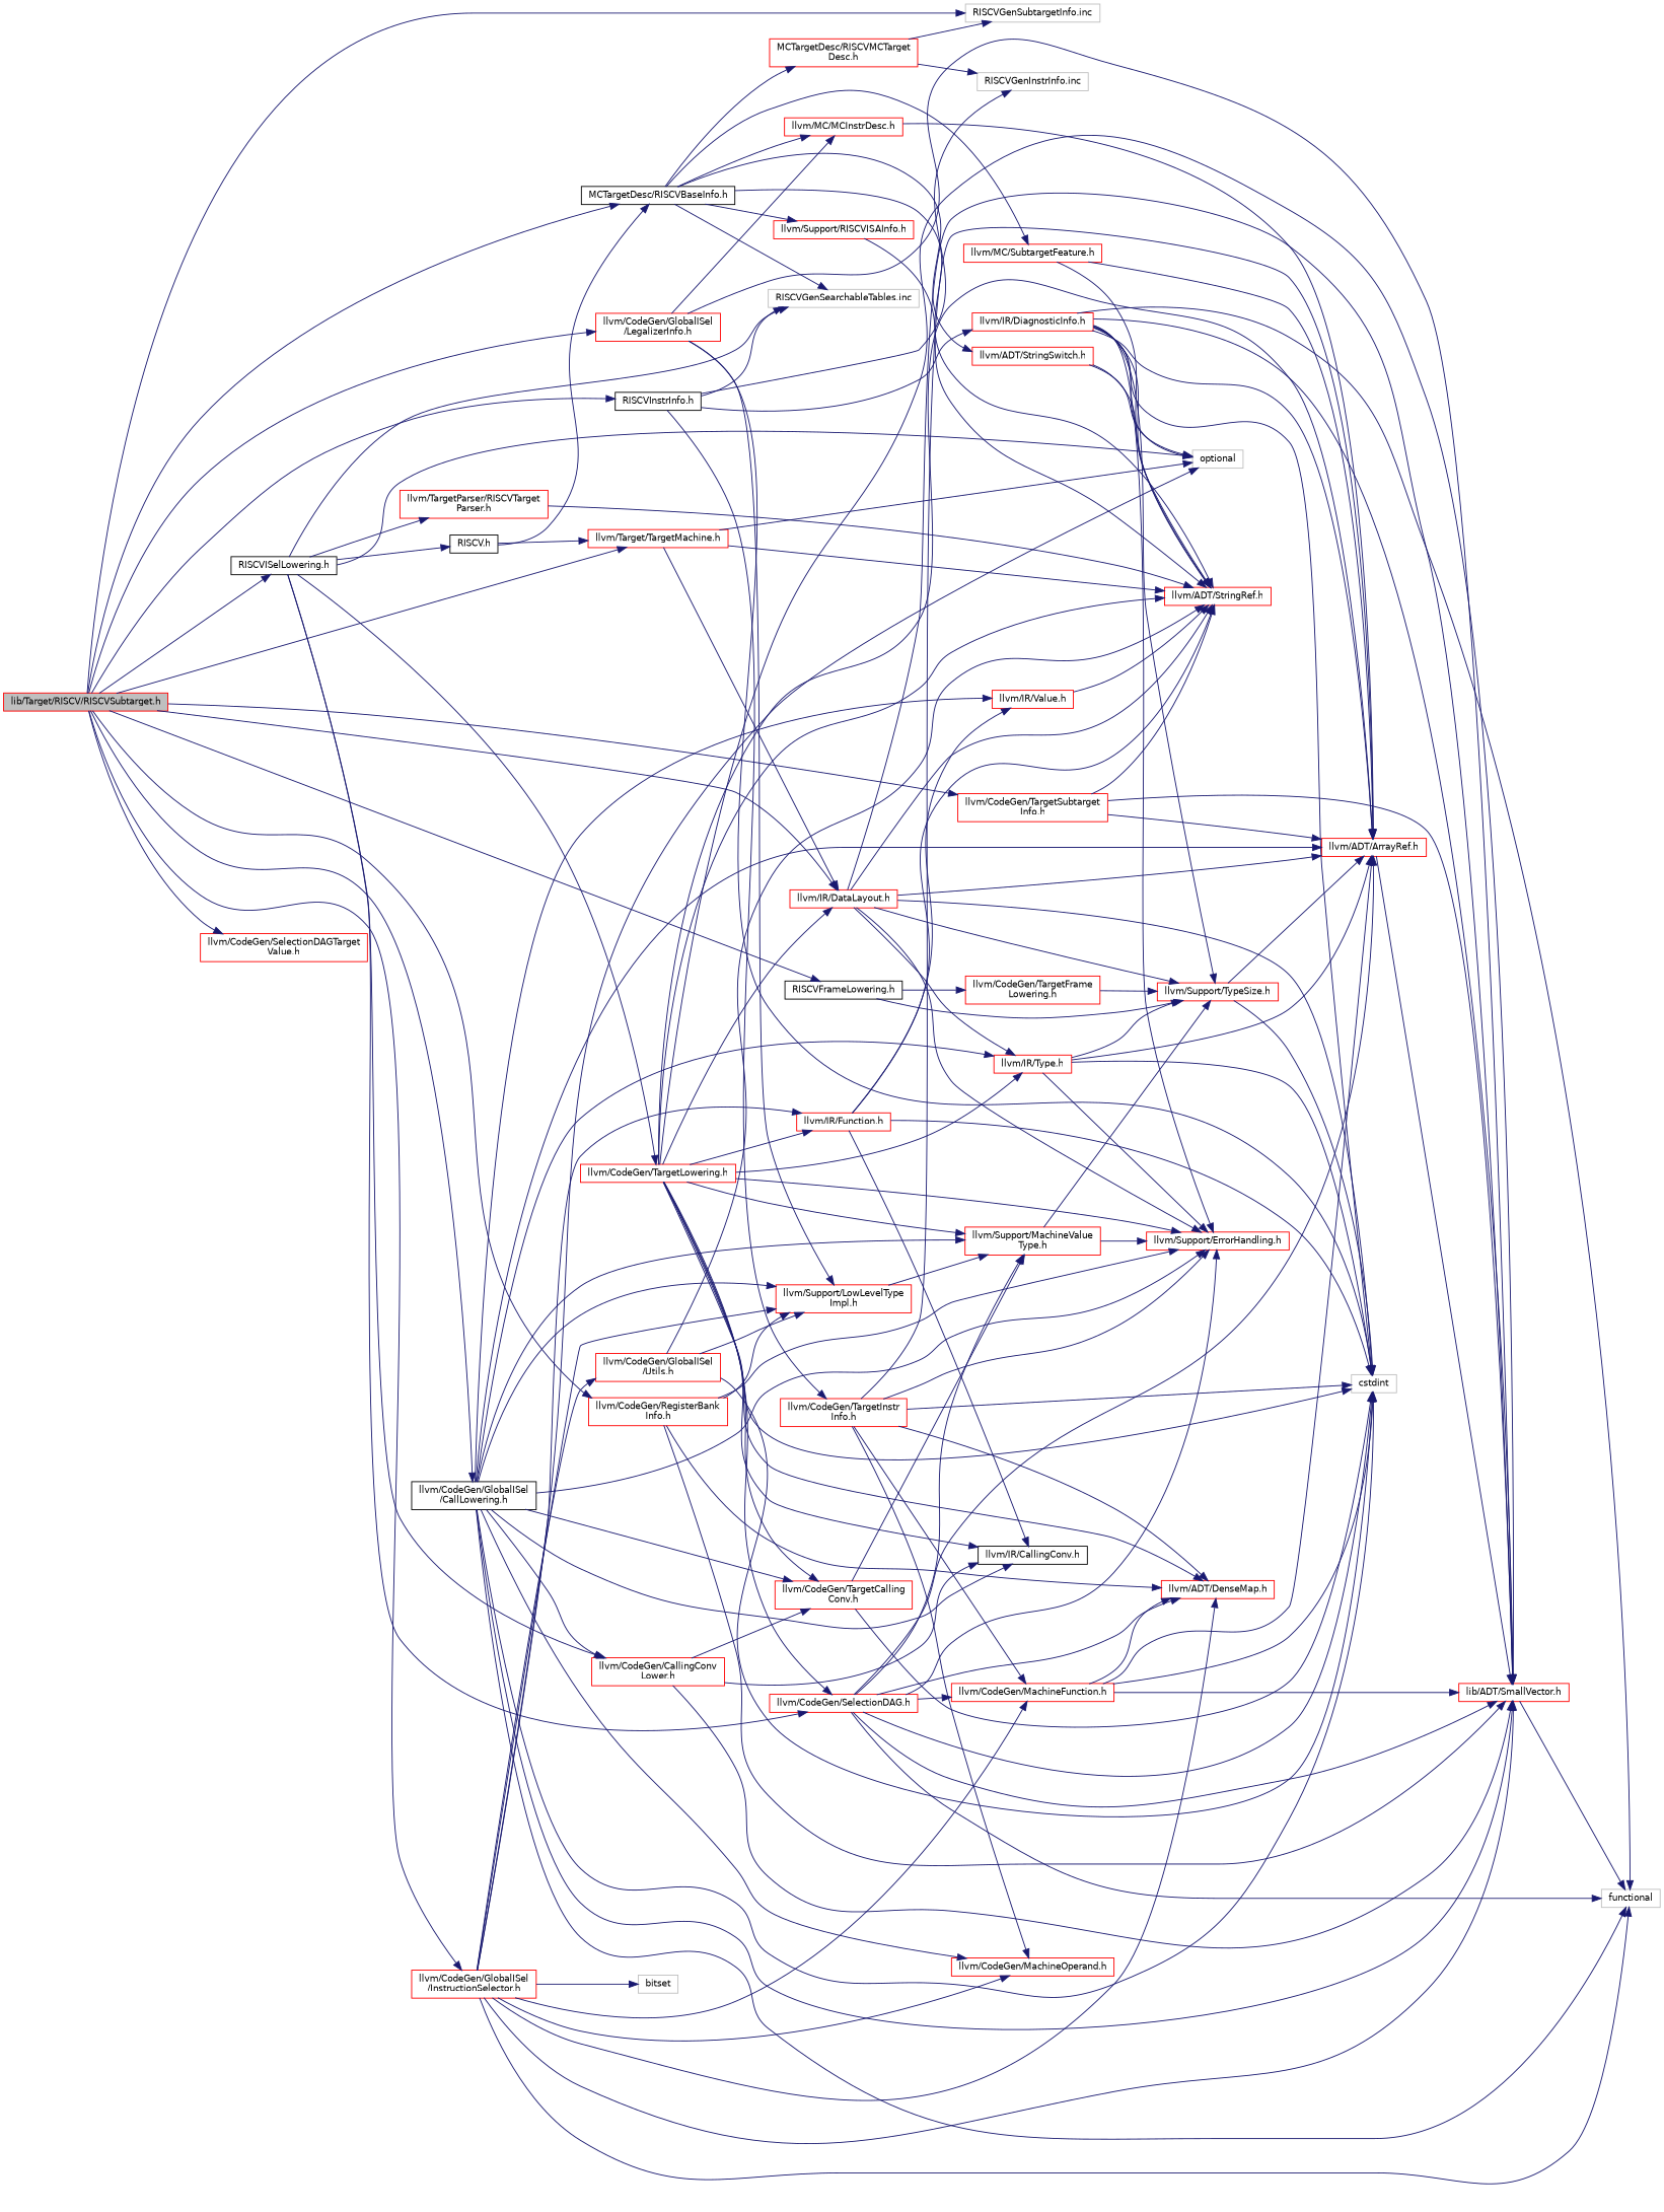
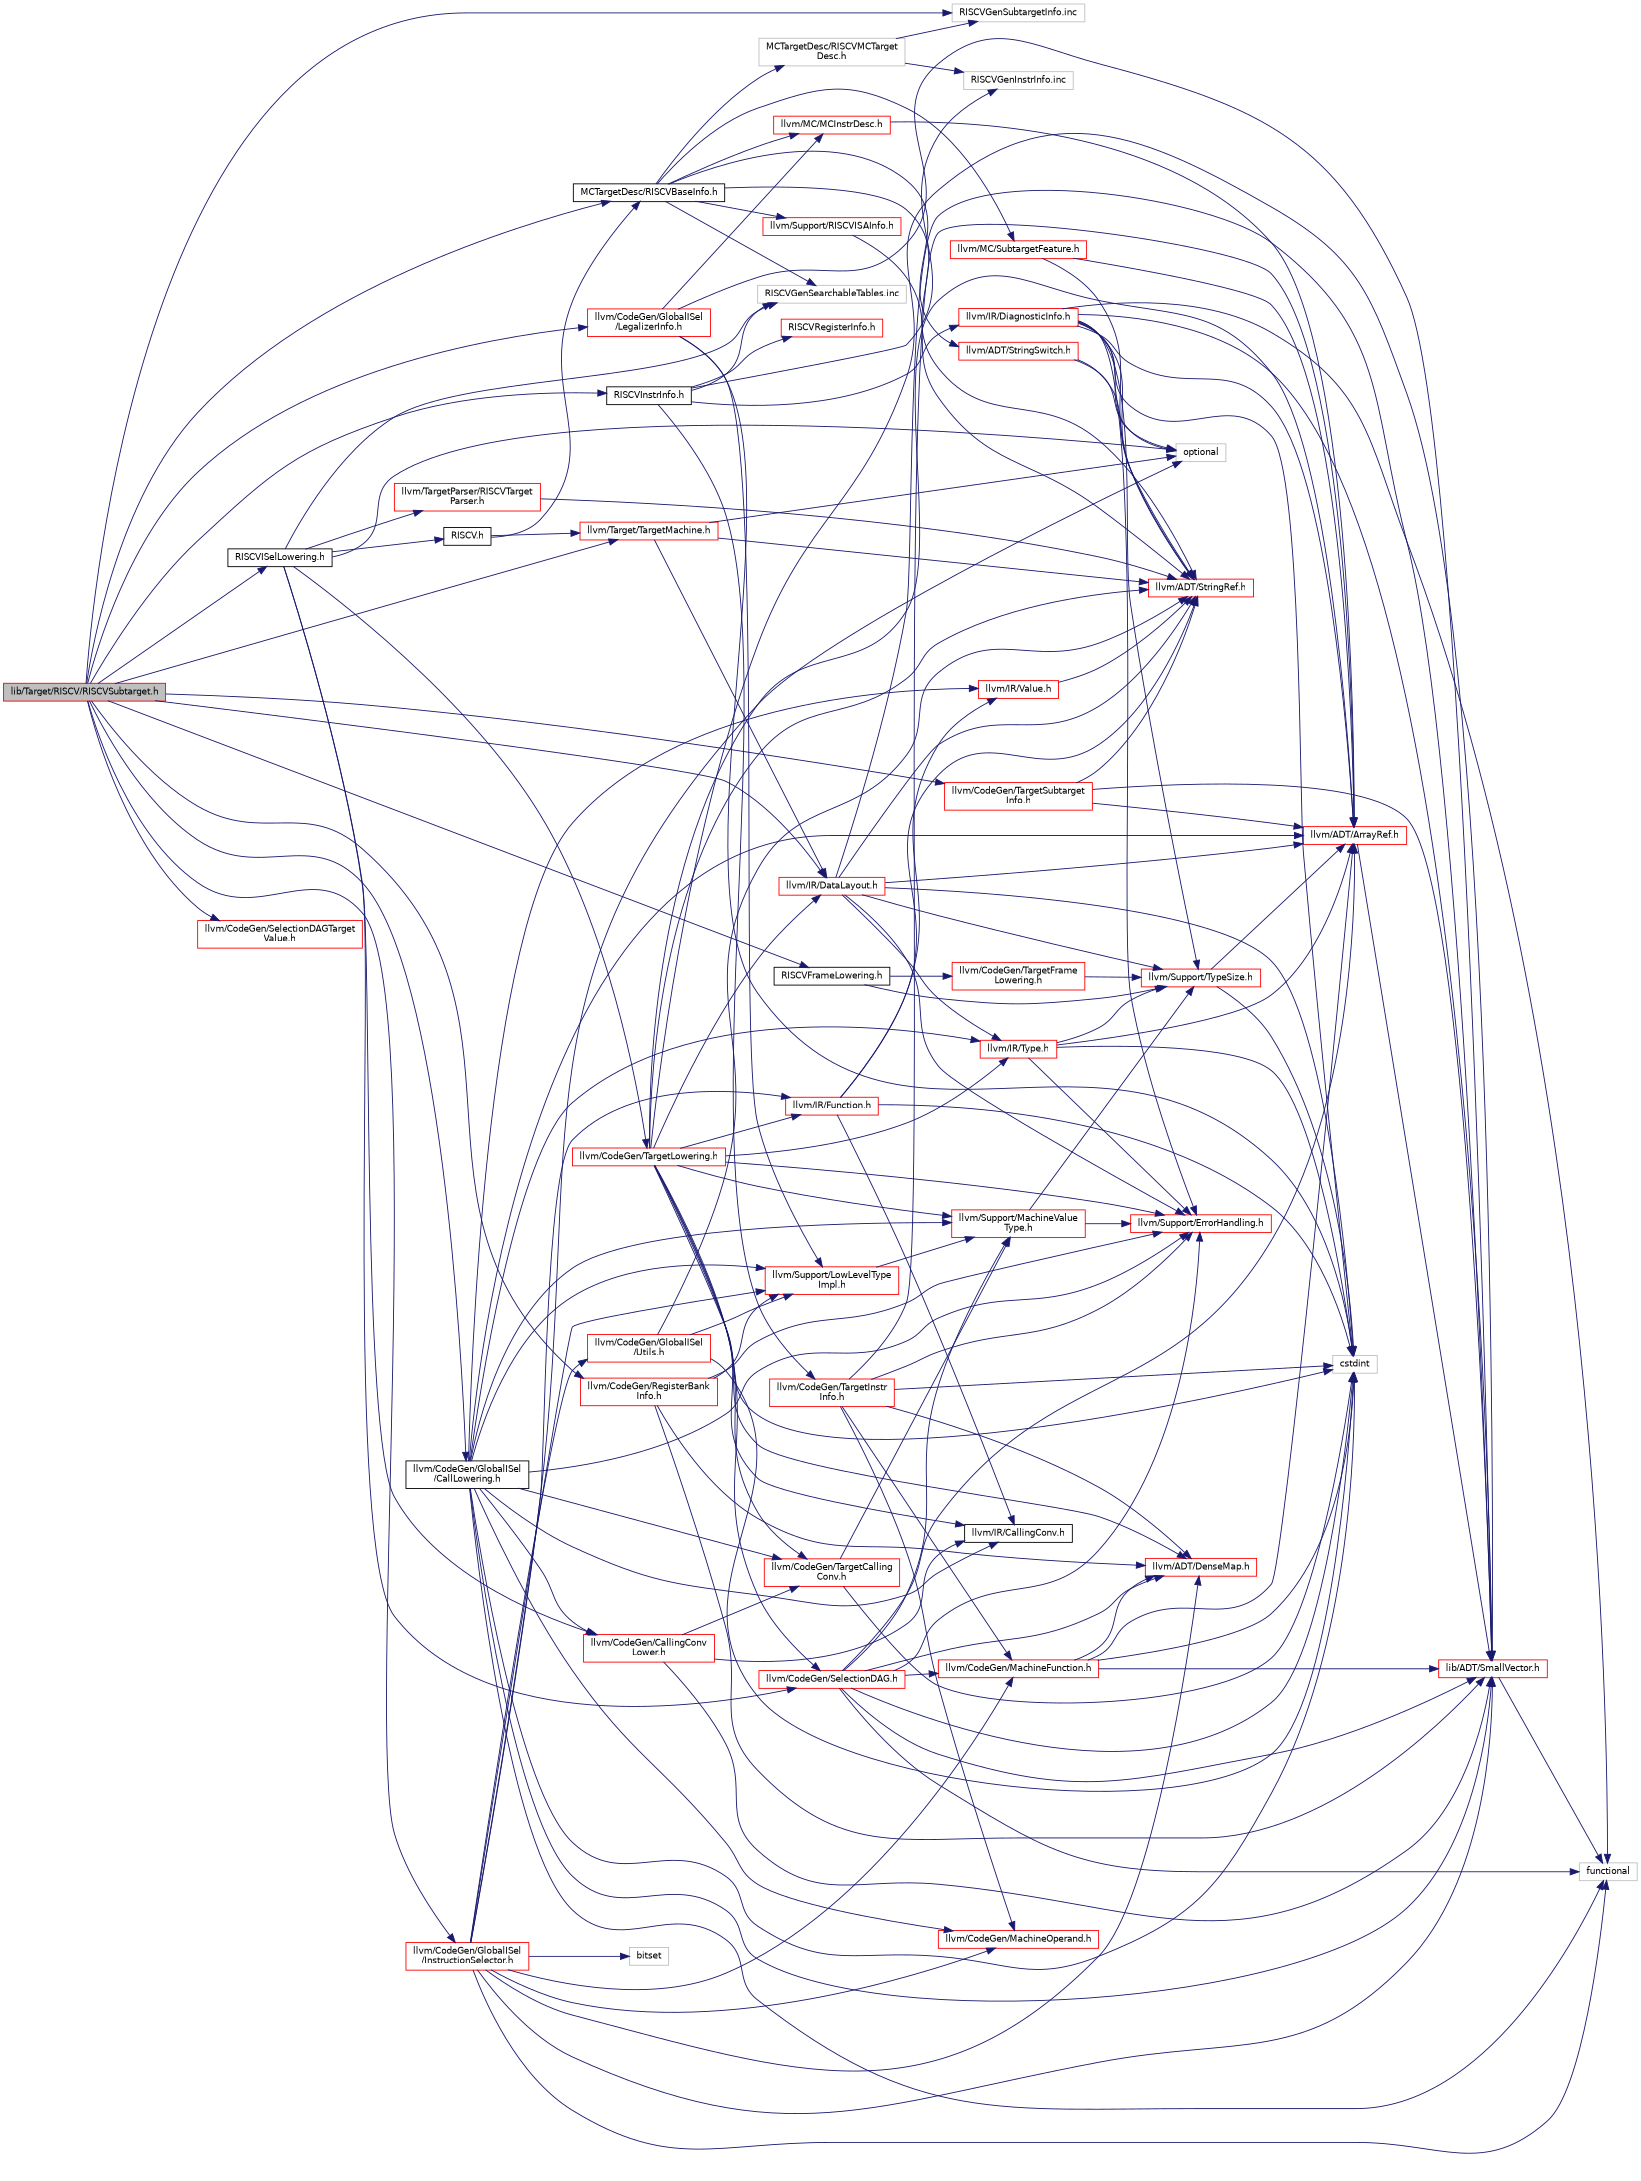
  digraph {
    rankdir=LR
    node [color=red fontname=Helvetica fontsize=10 shape=record]
    edge [color=midnightblue fontname=Helvetica fontsize=10 labelfontname=Helvetica labelfontsize=10 style=solid]
    n1 [fillcolor=grey75 fontcolor=black height=0.2 label="lib/Target/RISCV/RISCVSubtarget.h" style=filled width=0.4]
    n2 [color=black height=0.2 label="MCTargetDesc/RISCVBaseInfo.h" width=0.4]
    n3 [color=grey75 height=0.2 label="RISCVGenSubtargetInfo.inc" width=0.4]
    n4 [color=black height=0.2 label="RISCVFrameLowering.h" width=0.4]
    n5 [color=black height=0.2 label="RISCVISelLowering.h" width=0.4]
    n6 [height=0.2 label="llvm/Target/TargetMachine.h" width=0.4]
    n7 [height=0.2 label="llvm/IR/DataLayout.h" width=0.4]
    n8 [color=black height=0.2 label="RISCVInstrInfo.h" width=0.4]
    n9 [color=black height=0.2 label="llvm/CodeGen/GlobalISel\l/CallLowering.h" width=0.4]
    n10 [height=0.2 label="llvm/CodeGen/GlobalISel\l/InstructionSelector.h" width=0.4]
    n11 [height=0.2 label="llvm/CodeGen/GlobalISel\l/LegalizerInfo.h" width=0.4]
    n12 [height=0.2 label="llvm/CodeGen/RegisterBank\lInfo.h" width=0.4]
    n13 [height=0.2 label="llvm/CodeGen/SelectionDAGTarget\lValue.h" width=0.4]
    n14 [height=0.2 label="llvm/CodeGen/TargetSubtarget\lInfo.h" width=0.4]
-   n15 [height=0.2 label="MCTargetDesc/RISCVMCTarget\lDesc.h" width=0.4]
+   n15 [color=grey75 height=0.2 label="MCTargetDesc/RISCVMCTarget\lDesc.h" width=0.4]
    n16 [height=0.2 label="llvm/ADT/StringRef.h" width=0.4]
    n17 [height=0.2 label="llvm/ADT/StringSwitch.h" width=0.4]
    n18 [height=0.2 label="llvm/MC/MCInstrDesc.h" width=0.4]
    n19 [height=0.2 label="llvm/MC/SubtargetFeature.h" width=0.4]
    n20 [height=0.2 label="llvm/Support/RISCVISAInfo.h" width=0.4]
    n21 [color=grey75 height=0.2 label="RISCVGenSearchableTables.inc" width=0.4]
    n22 [height=0.2 label="llvm/CodeGen/TargetFrame\lLowering.h" width=0.4]
    n23 [height=0.2 label="llvm/Support/TypeSize.h" width=0.4]
    n24 [color=grey75 height=0.2 label=optional width=0.4]
    n25 [color=black height=0.2 label="RISCV.h" width=0.4]
    n26 [height=0.2 label="llvm/CodeGen/CallingConv\lLower.h" width=0.4]
    n27 [height=0.2 label="llvm/CodeGen/SelectionDAG.h" width=0.4]
    n28 [height=0.2 label="llvm/CodeGen/TargetLowering.h" width=0.4]
    n29 [height=0.2 label="llvm/TargetParser/RISCVTarget\lParser.h" width=0.4]
    n30 [height=0.2 label="llvm/ADT/ArrayRef.h" width=0.4]
    n31 [height=0.2 label="lib/ADT/SmallVector.h" width=0.4]
    n32 [color=grey75 height=0.2 label=cstdint width=0.4]
    n33 [height=0.2 label="llvm/IR/Type.h" width=0.4]
    n34 [height=0.2 label="llvm/Support/ErrorHandling.h" width=0.4]
    n35 [color=grey75 height=0.2 label="RISCVGenInstrInfo.inc" width=0.4]
+   n36 [height=0.2 label="RISCVRegisterInfo.h" width=0.4]
    n37 [height=0.2 label="llvm/CodeGen/TargetInstr\lInfo.h" width=0.4]
    n38 [height=0.2 label="llvm/IR/DiagnosticInfo.h" width=0.4]
    n39 [color=grey75 height=0.2 label=functional width=0.4]
    n40 [height=0.2 label="llvm/CodeGen/TargetCalling\lConv.h" width=0.4]
    n41 [color=black height=0.2 label="llvm/IR/CallingConv.h" width=0.4]
    n42 [height=0.2 label="llvm/Support/MachineValue\lType.h" width=0.4]
    n43 [height=0.2 label="llvm/IR/Value.h" width=0.4]
    n44 [height=0.2 label="llvm/CodeGen/MachineOperand.h" width=0.4]
    n45 [height=0.2 label="llvm/Support/LowLevelType\lImpl.h" width=0.4]
    n46 [height=0.2 label="llvm/ADT/DenseMap.h" width=0.4]
    n47 [height=0.2 label="llvm/CodeGen/MachineFunction.h" width=0.4]
    n48 [height=0.2 label="llvm/IR/Function.h" width=0.4]
    n49 [height=0.2 label="llvm/CodeGen/GlobalISel\l/Utils.h" width=0.4]
    n50 [color=grey75 height=0.2 label=bitset width=0.4]
    n1 -> n2
    n1 -> n3
    n1 -> n4
    n1 -> n5
    n1 -> n6
    n1 -> n7
    n1 -> n8
    n1 -> n9
    n1 -> n10
    n1 -> n11
    n1 -> n12
    n1 -> n13
    n1 -> n14
    n2 -> n15
    n2 -> n16
    n2 -> n17
    n2 -> n18
    n2 -> n19
    n2 -> n20
    n2 -> n21
    n4 -> n22
    n4 -> n23
    n5 -> n21
    n5 -> n24
    n5 -> n25
    n5 -> n26
    n5 -> n27
    n5 -> n28
    n5 -> n29
    n6 -> n7
    n6 -> n16
    n6 -> n24
    n7 -> n16
    n7 -> n23
    n7 -> n30
    n7 -> n31
    n7 -> n32
    n7 -> n33
    n7 -> n34
    n8 -> n21
    n8 -> n35
+   n8 -> n36
    n8 -> n37
    n8 -> n38
    n9 -> n26
    n9 -> n30
    n9 -> n31
    n9 -> n32
    n9 -> n33
    n9 -> n34
    n9 -> n39
    n9 -> n40
    n9 -> n41
    n9 -> n42
    n9 -> n43
    n9 -> n44
    n9 -> n45
    n10 -> n24
    n10 -> n31
    n10 -> n39
    n10 -> n44
    n10 -> n45
    n10 -> n46
    n10 -> n47
    n10 -> n48
    n10 -> n49
    n10 -> n50
    n11 -> n18
    n11 -> n31
    n11 -> n32
    n11 -> n45
    n12 -> n31
    n12 -> n34
    n12 -> n45
    n12 -> n46
    n14 -> n16
    n14 -> n30
    n14 -> n31
    n15 -> n3
    n15 -> n35
    n17 -> n16
    n17 -> n24
    n18 -> n30
    n19 -> n16
    n19 -> n30
    n20 -> n16
    n22 -> n23
    n23 -> n30
    n23 -> n32
    n25 -> n2
    n25 -> n6
    n26 -> n31
    n26 -> n40
    n26 -> n41
    n27 -> n30
    n27 -> n31
    n27 -> n32
    n27 -> n34
    n27 -> n39
    n27 -> n42
    n27 -> n46
    n27 -> n47
    n28 -> n7
    n28 -> n16
    n28 -> n27
    n28 -> n30
    n28 -> n31
    n28 -> n32
    n28 -> n33
    n28 -> n34
    n28 -> n40
    n28 -> n41
    n28 -> n42
    n28 -> n46
    n28 -> n48
    n29 -> n16
    n30 -> n31
    n31 -> n39
    n33 -> n23
    n33 -> n30
    n33 -> n32
    n33 -> n34
    n37 -> n30
    n37 -> n32
    n37 -> n34
    n37 -> n44
    n37 -> n46
    n37 -> n47
    n38 -> n16
    n38 -> n23
    n38 -> n24
    n38 -> n30
    n38 -> n31
    n38 -> n32
    n38 -> n34
    n38 -> n39
    n40 -> n32
    n40 -> n42
    n42 -> n23
    n42 -> n34
    n43 -> n16
    n45 -> n42
    n47 -> n30
    n47 -> n31
    n47 -> n32
    n47 -> n46
    n48 -> n16
    n48 -> n32
    n48 -> n41
    n48 -> n43
    n49 -> n16
    n49 -> n32
    n49 -> n45
  }
